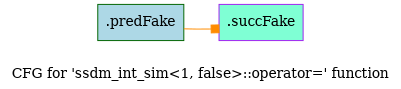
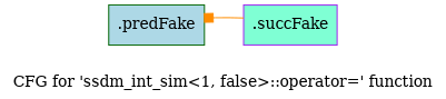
  digraph {
    label="CFG for 'ssdm_int_sim\<1, false\>::operator=' function"
    rankdir=LR
    node [shape=record style=filled]
    n1 [label="{.predFake}" fillcolor=lightblue color=darkgreen]
    n2 [filename="/media/miguel/NewVolume/Linux/Xilinx/Vitis_HLS/2020.2/include/ap_common.h" label="{.succFake}" linenumber=639 fillcolor=aquamarine color=purple]
-   n1 -> n2 [execusionnum=0 filename="/media/miguel/NewVolume/Linux/Xilinx/Vitis_HLS/2020.2/include/ap_common.h" color=darkorange style=solid arrowhead=box]
+   n2 -> n1 [execusionnum=0 filename="/media/miguel/NewVolume/Linux/Xilinx/Vitis_HLS/2020.2/include/ap_common.h" color=darkorange style=solid arrowhead=box]
  }
